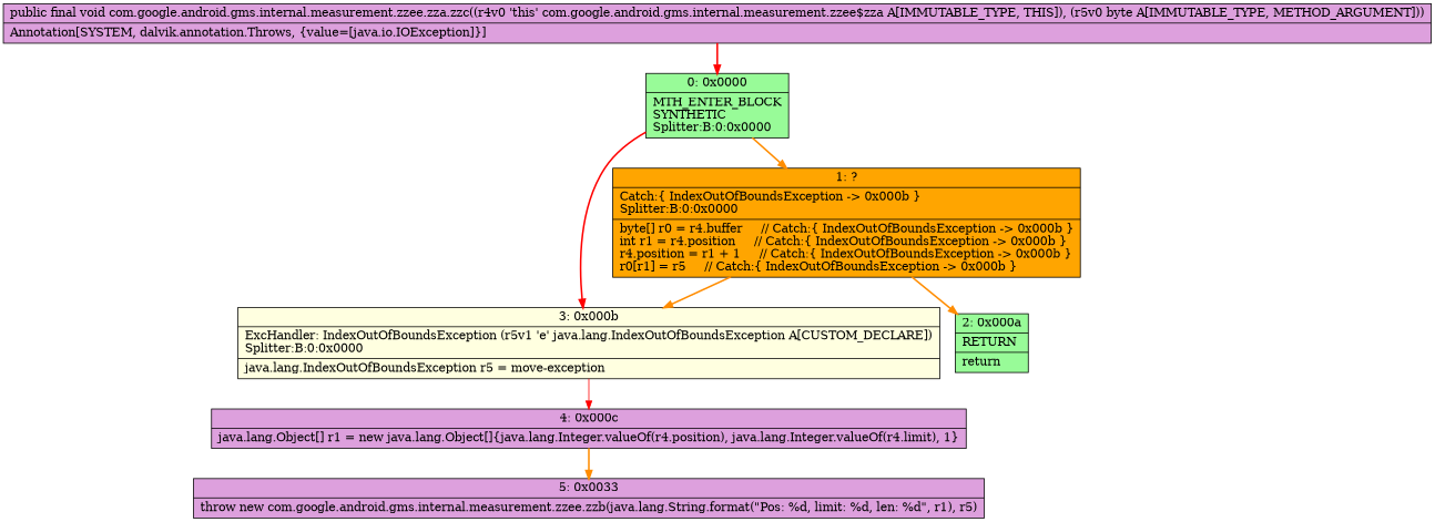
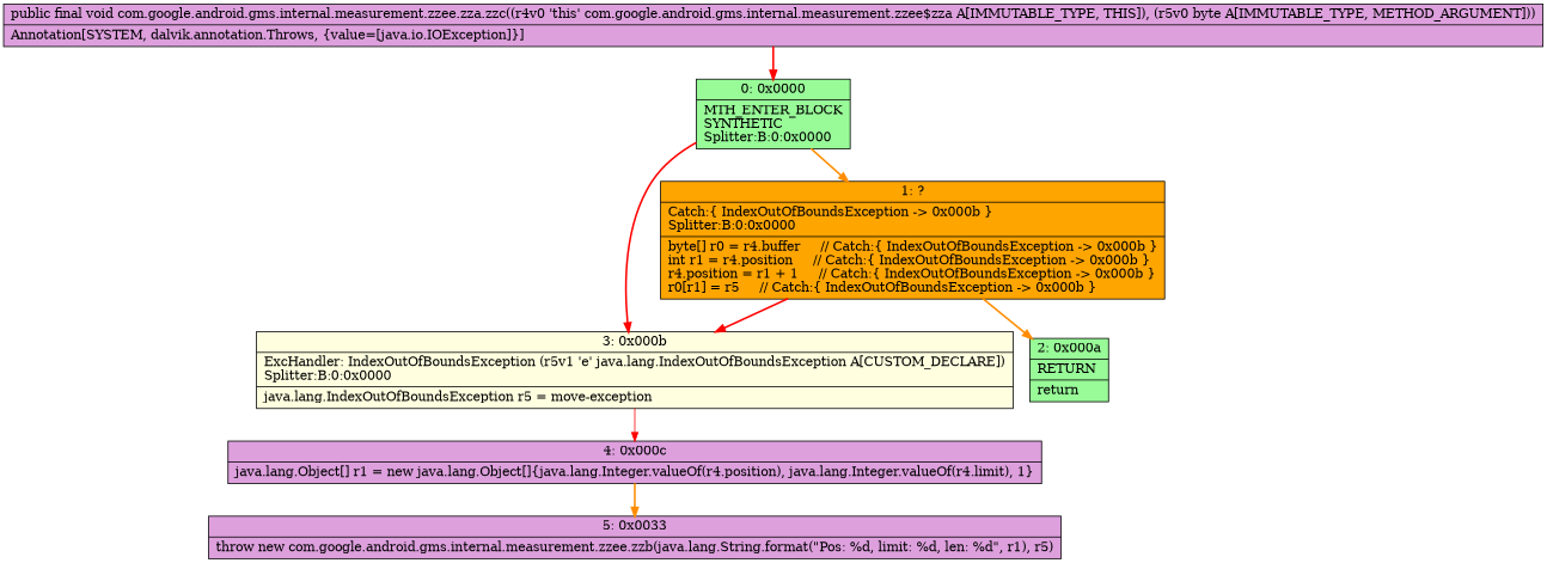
  digraph {
    node [fillcolor=plum shape=record style=filled]
    edge [color=darkorange style=bold]
    n1 [fillcolor=palegreen label="{0\:\ 0x0000|MTH_ENTER_BLOCK\lSYNTHETIC\lSplitter:B:0:0x0000\l}"]
    n2 [fillcolor=orange label="{1\:\ ?|Catch:\{ IndexOutOfBoundsException \-\> 0x000b \}\lSplitter:B:0:0x0000\l|byte[] r0 = r4.buffer     \/\/ Catch:\{ IndexOutOfBoundsException \-\> 0x000b \}\lint r1 = r4.position     \/\/ Catch:\{ IndexOutOfBoundsException \-\> 0x000b \}\lr4.position = r1 + 1     \/\/ Catch:\{ IndexOutOfBoundsException \-\> 0x000b \}\lr0[r1] = r5     \/\/ Catch:\{ IndexOutOfBoundsException \-\> 0x000b \}\l}"]
    n3 [fillcolor=lightyellow label="{3\:\ 0x000b|ExcHandler: IndexOutOfBoundsException (r5v1 'e' java.lang.IndexOutOfBoundsException A[CUSTOM_DECLARE])\lSplitter:B:0:0x0000\l|java.lang.IndexOutOfBoundsException r5 = move\-exception\l}"]
    n4 [fillcolor=palegreen label="{2\:\ 0x000a|RETURN\l|return\l}"]
    n5 [label="{4\:\ 0x000c|java.lang.Object[] r1 = new java.lang.Object[]\{java.lang.Integer.valueOf(r4.position), java.lang.Integer.valueOf(r4.limit), 1\}\l}"]
    n6 [label="{5\:\ 0x0033|throw new com.google.android.gms.internal.measurement.zzee.zzb(java.lang.String.format(\"Pos: %d, limit: %d, len: %d\", r1), r5)\l}"]
    n7 [label="{public final void com.google.android.gms.internal.measurement.zzee.zza.zzc((r4v0 'this' com.google.android.gms.internal.measurement.zzee$zza A[IMMUTABLE_TYPE, THIS]), (r5v0 byte A[IMMUTABLE_TYPE, METHOD_ARGUMENT]))  | Annotation[SYSTEM, dalvik.annotation.Throws, \{value=[java.io.IOException]\}]\l}"]
    n1 -> n2
    n1 -> n3 [color=red]
-   n2 -> n3
+   n2 -> n3 [color=red]
    n2 -> n4
    n3 -> n5 [color=red style=solid]
    n5 -> n6
    n7 -> n1 [color=red]
  }
